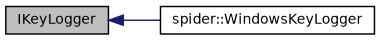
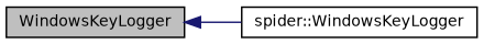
  digraph {
    rankdir=LR
    node [color=black fontname=Helvetica fontsize=10 shape=record style=filled]
-   n1 [fillcolor=grey75 fontcolor=black height=0.2 label=IKeyLogger width=0.4]
+   n1 [fillcolor=grey75 fontcolor=black height=0.2 label=WindowsKeyLogger width=0.4]
    n2 [fillcolor=white height=0.2 label="spider::WindowsKeyLogger" width=0.4]
    n1 -> n2 [color=midnightblue dir=back fontname=Helvetica fontsize=10 labelfontname=Helvetica labelfontsize=10 style=solid]
  }
